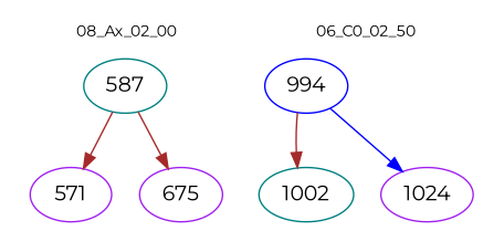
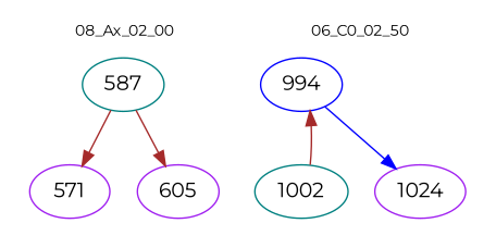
  digraph {
    fontname=Montserrat
    node [color=purple fontname=Montserrat]
    edge [color=brown fontname=Montserrat]
    n1 [color=teal label=587]
    n2 [label=571]
-   n3 [label=675]
+   n3 [label=605]
    n4 [color=blue label=994]
    n5 [color=teal label=1002]
    n6 [label=1024]
    subgraph cluster_1 {
      color=white
      fontsize=10
      label="08_Ax_02_00"
      n1
      n2
      n3
    }
    subgraph cluster_2 {
      color=white
      fontsize=10
      label="06_C0_02_50"
      n4
      n5
      n6
    }
    n1 -> n2
    n1 -> n3
-   n4 -> n5
+   n5 -> n4
    n4 -> n6 [color=blue]
  }
